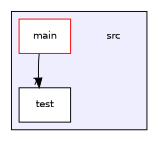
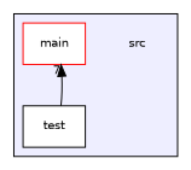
  digraph {
    compound=true
    node [fontname=Helvetica fontsize=10 shape=box fillcolor=white style=filled]
    n1 [label=src shape=plaintext fillcolor="" style=""]
    n2 [color=red label=main]
    n3 [color=black label=test]
    subgraph cluster_1 {
      bgcolor="#eeeeff"
      pencolor=black
      n1
      n2
      n3
    }
-   n2 -> n3 [headlabel=7 labeldistance=1.5 labelfontname=Helvetica labelfontsize=10]
+   n3 -> n2 [headlabel=7 labeldistance=1.5 labelfontname=Helvetica labelfontsize=10]
  }
